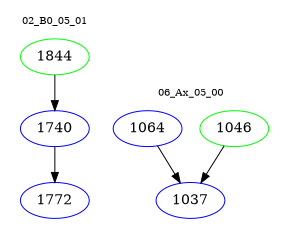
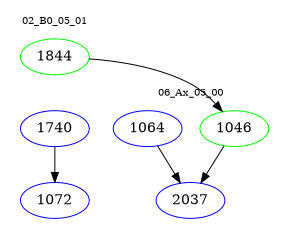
  digraph {
    node [color=blue]
    edge [color=black]
    n1 [color=green label=1046]
-   n2 [label=1037]
+   n2 [label=2037]
    n3 [label=1064]
    n4 [color=green label=1844]
    n5 [label=1740]
-   n6 [label=1772]
+   n6 [label=1072]
    subgraph cluster_1 {
      color=white
      fontsize=10
      label="06_Ax_05_00"
      n1
      n2
      n3
    }
    subgraph cluster_2 {
      color=white
      fontsize=10
      label="02_B0_05_01"
      n4
      n5
      n6
    }
    n1 -> n2
    n3 -> n2
-   n4 -> n5
+   n4 -> n1
    n5 -> n6
  }
